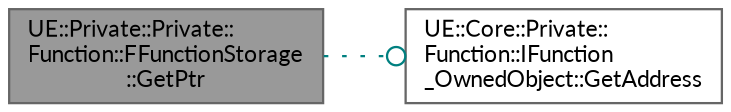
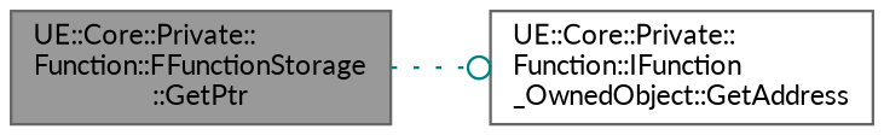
  digraph {
    rankdir=LR
    fontname=Lato
    node [fontname=Lato fontsize=10 shape=box style=filled]
-   n1 [color=gray40 fillcolor=grey60 fontcolor=black height=0.2 label="UE::Private::Private::\lFunction::FFunctionStorage\l::GetPtr" width=0.4]
+   n1 [color=gray40 fillcolor=grey60 fontcolor=black height=0.2 label="UE::Core::Private::\lFunction::FFunctionStorage\l::GetPtr" width=0.4]
    n2 [color=grey40 fillcolor=white height=0.2 label="UE::Core::Private::\lFunction::IFunction\l_OwnedObject::GetAddress" width=0.4]
    n1 -> n2 [color=teal fontname=Lato fontsize=10 labelfontname=Helvetica labelfontsize=10 style=dotted arrowhead=odot]
  }
